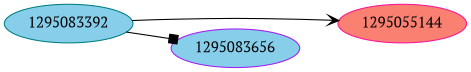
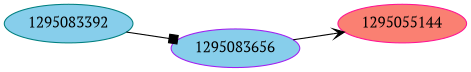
  strict digraph {
    fontname="PT Serif"
    rankdir=LR
    node [fillcolor=skyblue fontname="PT Serif" style=filled]
    edge [fontname="PT Serif"]
    1295083392 [color=teal]
    1295055144 [color=deeppink fillcolor=salmon]
    1295083656 [color=purple]
-   1295083392 -> 1295055144 [arrowhead=vee]
+   1295083656 -> 1295055144 [arrowhead=vee]
    1295083392 -> 1295083656 [arrowhead=box]
  }
